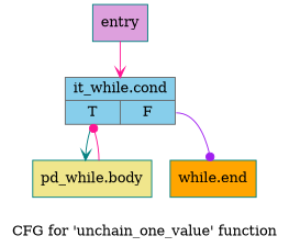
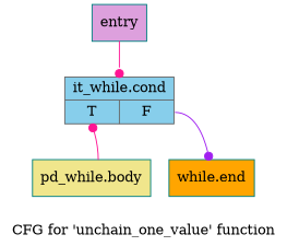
  digraph {
    label="CFG for 'unchain_one_value' function"
    node [shape=record style=filled color=teal]
    edge [color=deeppink arrowhead=vee]
    n1 [label="{entry}" fillcolor=plum]
    n2 [label="{it_while.cond|{<s0>T|<s1>F}}" fillcolor=skyblue color=gray40]
    n3 [label="{pd_while.body}" fillcolor=khaki]
    n4 [label="{while.end}" fillcolor=orange]
-   n1 -> n2
-   n2 -> n3 [tailport=s0 color=teal]
+   n1 -> n2 [arrowhead=dot]
    n2 -> n4 [tailport=s1 color=purple arrowhead=dot]
    n3 -> n2 [arrowhead=dot]
  }
